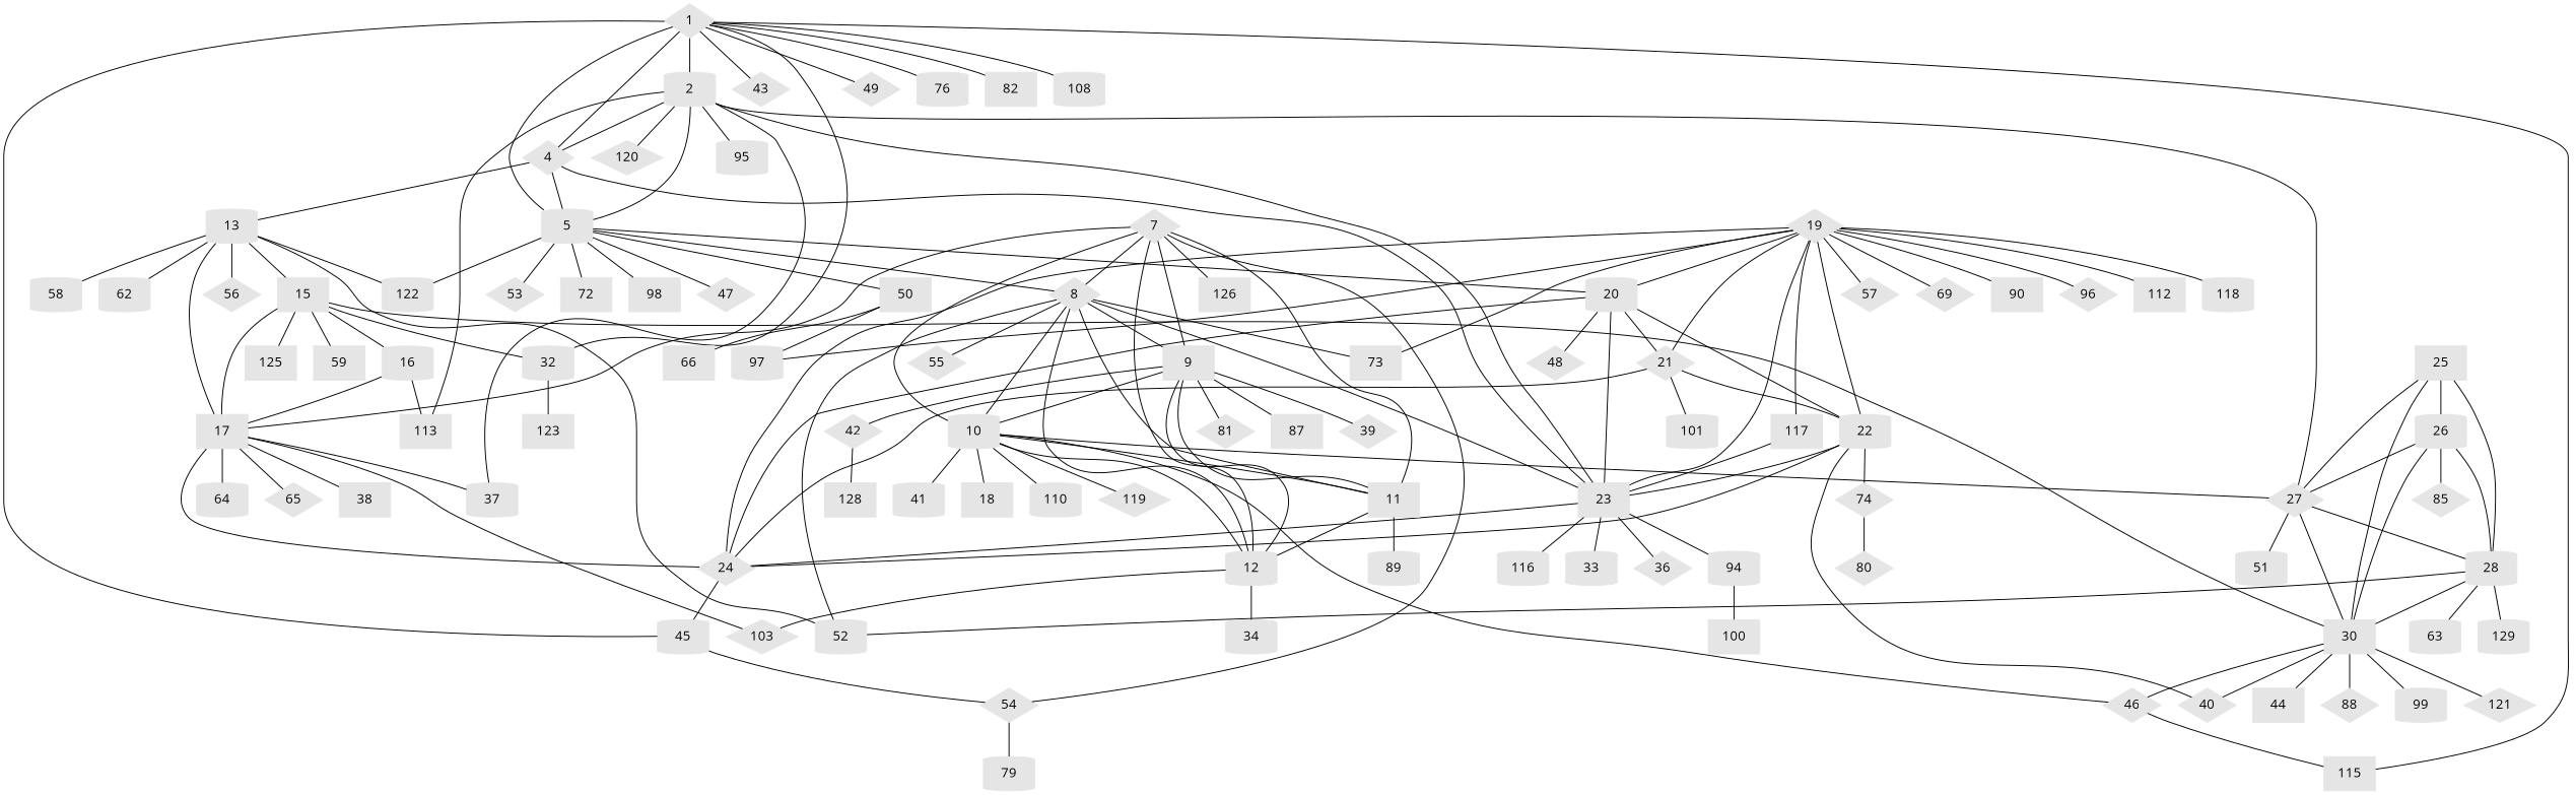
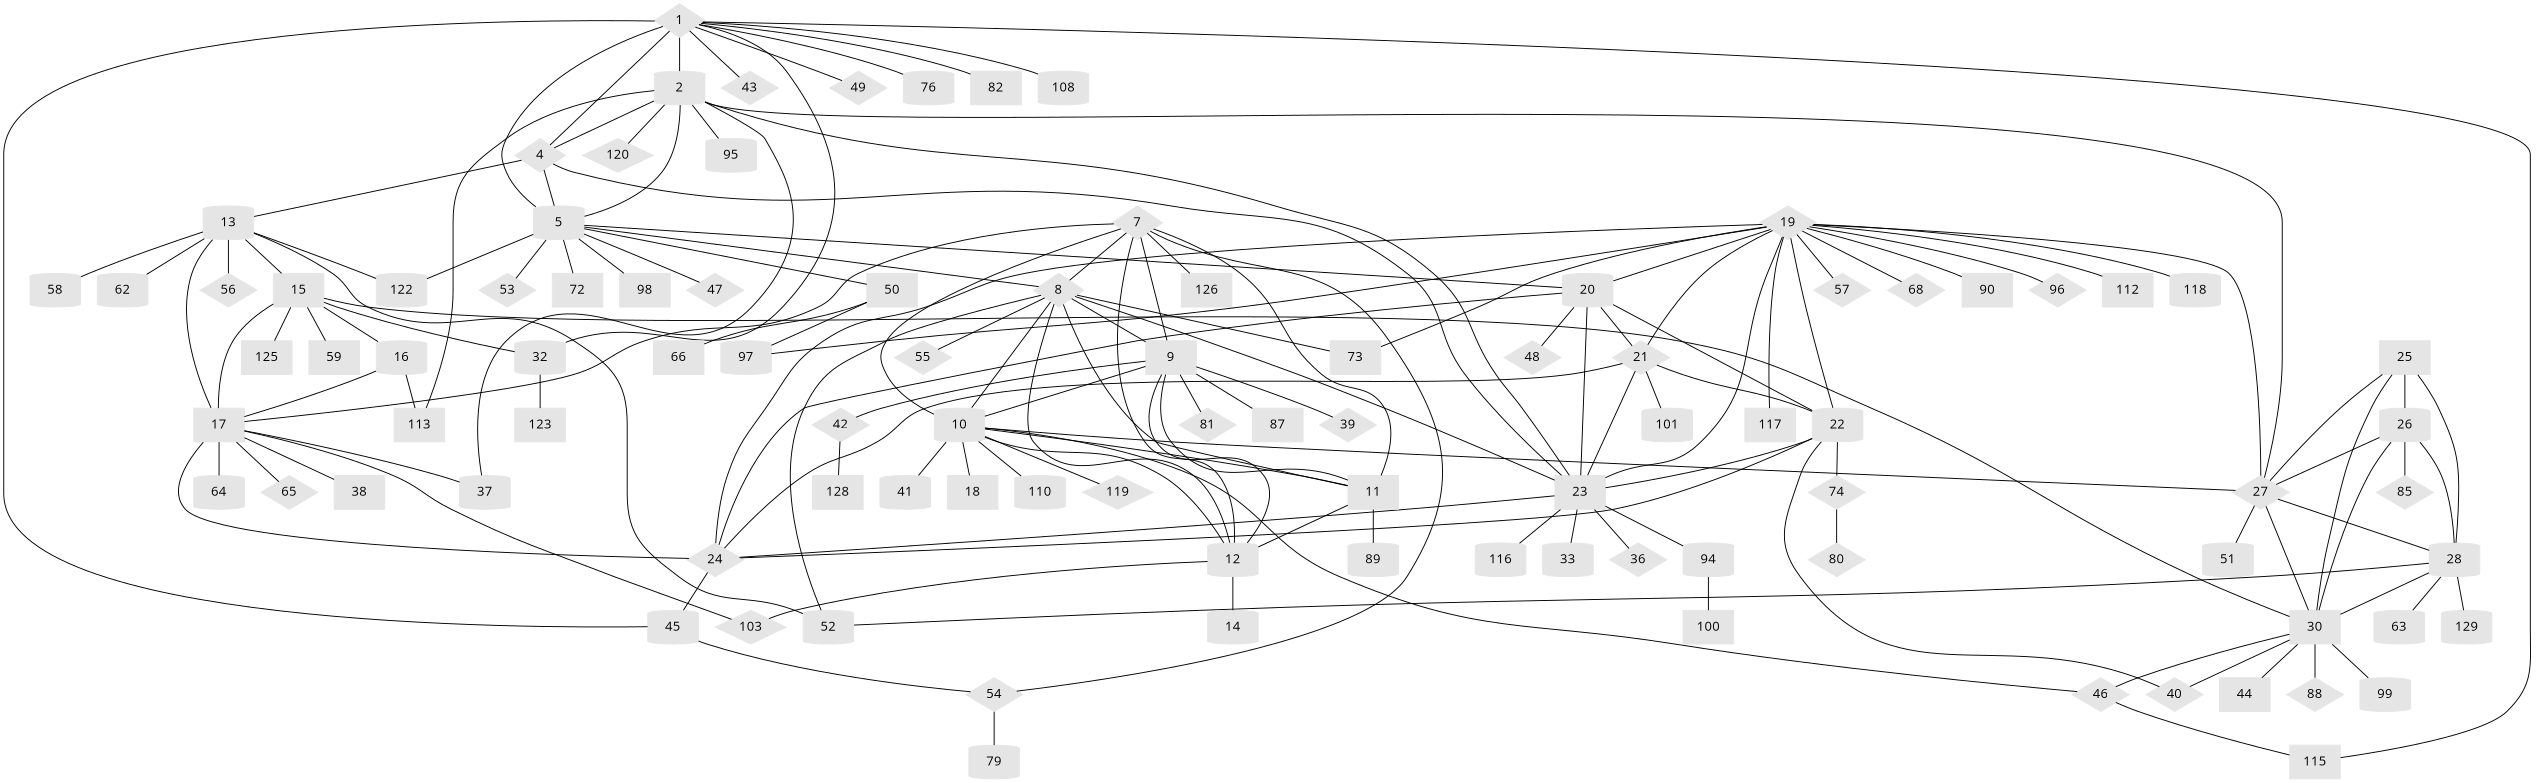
  graph {
    fontname="Open Sans"
    node [color=gray90 fontname="Open Sans" shape=cylinder style=filled]
    edge [fontname="Open Sans"]
    1 [shape=diamond super="+3"]
    2 [super="+105"]
    4 [shape=diamond]
    5 [super="+6"]
    32 [super="+124"]
    43 [shape=diamond]
    45
    49 [shape=diamond]
    76
    82 [shape=box]
    108
    115 [shape=box]
    23 [shape=box super="+92"]
    27 [shape=diamond super="+86"]
    37
    95 [super="+130"]
    113 [shape=box]
    120 [shape=diamond]
    13 [super="+14"]
    8 [shape=diamond super="+31"]
    20 [super="+109"]
    47 [shape=diamond]
    50 [shape=box super="+111"]
    53 [shape=diamond]
    72 [shape=box]
    98 [shape=box]
    122
    123 [shape=box]
    54 [shape=diamond]
    24 [shape=diamond super="+114"]
    33 [super="+107"]
    36 [shape=diamond]
    94 [super="+102"]
    116
    30 [shape=box super="+71"]
    28 [super="+104"]
    51
    17 [shape=box super="+18"]
    52
    15 [shape=box super="+91"]
    56 [shape=diamond]
    58
    62
    9 [shape=box super="+67"]
    10 [super="+69"]
    11 [shape=box]
    12 [super="+127"]
    55 [shape=diamond]
    73 [shape=box]
    21 [shape=diamond]
    22 [super="+35"]
    48 [shape=diamond]
    97
    66 [shape=box]
    7 [shape=diamond]
    126 [shape=box]
    39 [shape=diamond super="+60"]
    42 [shape=diamond super="+87"]
    81 [shape=diamond]
    n60 [label=87 shape=box]
    41
    46 [shape=diamond]
    n63 [label=18 shape=box]
    110
    119 [shape=diamond]
    89
-   34
+   34 [label=14]
    103 [shape=diamond]
    38 [shape=box]
    64
    65 [shape=diamond super="+75"]
    79
    128 [shape=box]
    16 [super="+70"]
    59 [shape=box]
    125 [shape=box]
    40 [shape=diamond]
    44 [shape=box]
    88 [shape=diamond]
    99
-   121 [shape=diamond]
    19 [shape=diamond super="+61"]
    57 [shape=diamond]
-   68 [shape=diamond label=69]
+   68 [shape=diamond]
    90 [shape=box]
    96 [shape=diamond]
    112 [shape=box]
    117 [shape=box]
    118
    101
    74 [shape=diamond]
    80 [shape=diamond super="+106"]
    100 [shape=box]
    25 [shape=box super="+84"]
    26 [super="+29"]
    85 [shape=diamond]
    63
    129
    1 -- 2 [weight=2]
    1 -- 4 [weight=2]
    1 -- 5 [weight=4]
    1 -- 32
    1 -- 43
    1 -- 45
    1 -- 49
    1 -- 76
    1 -- 82
    1 -- 108
    1 -- 115
    2 -- 4
    2 -- 5 [weight=2]
    2 -- 23
    2 -- 27
    2 -- 37
    2 -- 95
    2 -- 113
    2 -- 120
    4 -- 5 [weight=2]
    4 -- 23
    4 -- 13
    5 -- 8
    5 -- 20
    5 -- 47
    5 -- 50
    5 -- 53
    5 -- 72
    5 -- 98
    5 -- 122
    32 -- 123
    45 -- 54
    23 -- 24
    23 -- 33
    23 -- 36
    23 -- 94
    23 -- 116
    27 -- 30
    27 -- 28
    27 -- 51
    13 -- 122 [weight=2]
    13 -- 17 [weight=4]
    13 -- 52
    13 -- 15 [weight=2]
    13 -- 56
    13 -- 58
    13 -- 62
    8 -- 23
    8 -- 52
    8 -- 9
    8 -- 10
    8 -- 11
    8 -- 12
    8 -- 55
    8 -- 73
    20 -- 23
    20 -- 24
    20 -- 21
    20 -- 22
    20 -- 48
    50 -- 97
    50 -- 66
    54 -- 79
    24 -- 45
    94 -- 100
    30 -- 46
    30 -- 40
    30 -- 44
    30 -- 88
    30 -- 99
-   30 -- 121
    28 -- 30
    28 -- 52
    28 -- 63
    28 -- 129
    17 -- 37
    17 -- 24
    17 -- 103
    17 -- 38
    17 -- 64
    17 -- 65
    15 -- 32
    15 -- 30
    15 -- 17 [weight=2]
    15 -- 16
    15 -- 59
    15 -- 125
    9 -- 10
    9 -- 11
    9 -- 12
    9 -- 39
    9 -- 42
    9 -- 81
    9 -- n60
    10 -- 27
    10 -- 11
    10 -- 12
    10 -- 41
    10 -- 46
    10 -- n63
    10 -- 110
    10 -- 119
    11 -- 12
    11 -- 89
    12 -- 34
    12 -- 103
-   117 -- 23
+   21 -- 23
    21 -- 24
    21 -- 22
    21 -- 101
    22 -- 23
    22 -- 24
    22 -- 40
    22 -- 74
    7 -- 8
    7 -- 54
    7 -- 17
    7 -- 9
    7 -- 10
    7 -- 11
    7 -- 12
    7 -- 126
    42 -- 128
    46 -- 115
    16 -- 113
    16 -- 17 [weight=2]
    19 -- 23
+   19 -- 27
    19 -- 20
    19 -- 24
    19 -- 73
    19 -- 21
    19 -- 22
    19 -- 97
    19 -- 57
    19 -- 68
    19 -- 90
    19 -- 96
    19 -- 112
    19 -- 117
    19 -- 118
    74 -- 80
    25 -- 27
    25 -- 30
    25 -- 28
    25 -- 26 [weight=2]
    26 -- 27 [weight=2]
    26 -- 30 [weight=2]
    26 -- 28 [weight=2]
    26 -- 85
  }
